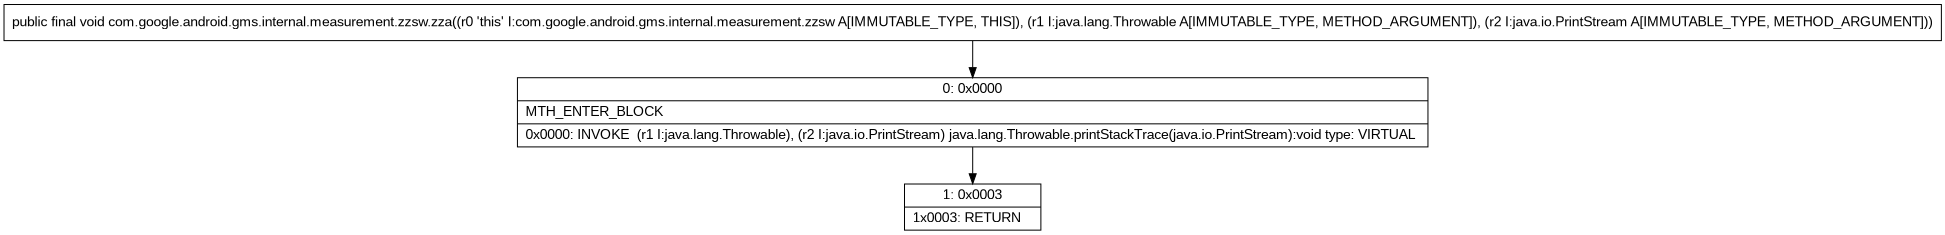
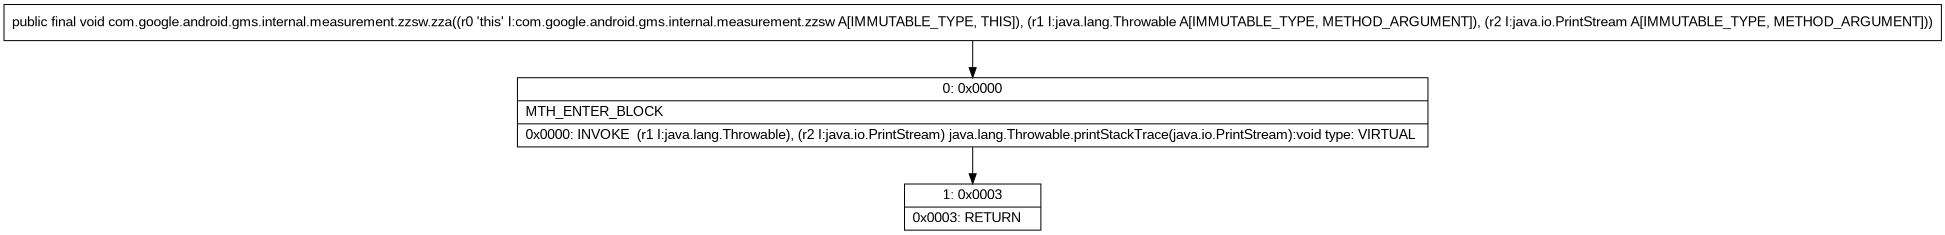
  digraph {
    fontname="Liberation Sans"
    node [shape=record fontname="Liberation Sans"]
    edge [fontname="Liberation Sans"]
    n1 [label="{0\:\ 0x0000|MTH_ENTER_BLOCK\l|0x0000: INVOKE  (r1 I:java.lang.Throwable), (r2 I:java.io.PrintStream) java.lang.Throwable.printStackTrace(java.io.PrintStream):void type: VIRTUAL \l}"]
-   n2 [label="{1\:\ 0x0003|1x0003: RETURN   \l}"]
+   n2 [label="{1\:\ 0x0003|0x0003: RETURN   \l}"]
    n3 [label="{public final void com.google.android.gms.internal.measurement.zzsw.zza((r0 'this' I:com.google.android.gms.internal.measurement.zzsw A[IMMUTABLE_TYPE, THIS]), (r1 I:java.lang.Throwable A[IMMUTABLE_TYPE, METHOD_ARGUMENT]), (r2 I:java.io.PrintStream A[IMMUTABLE_TYPE, METHOD_ARGUMENT])) }"]
    n1 -> n2
    n3 -> n1
  }
